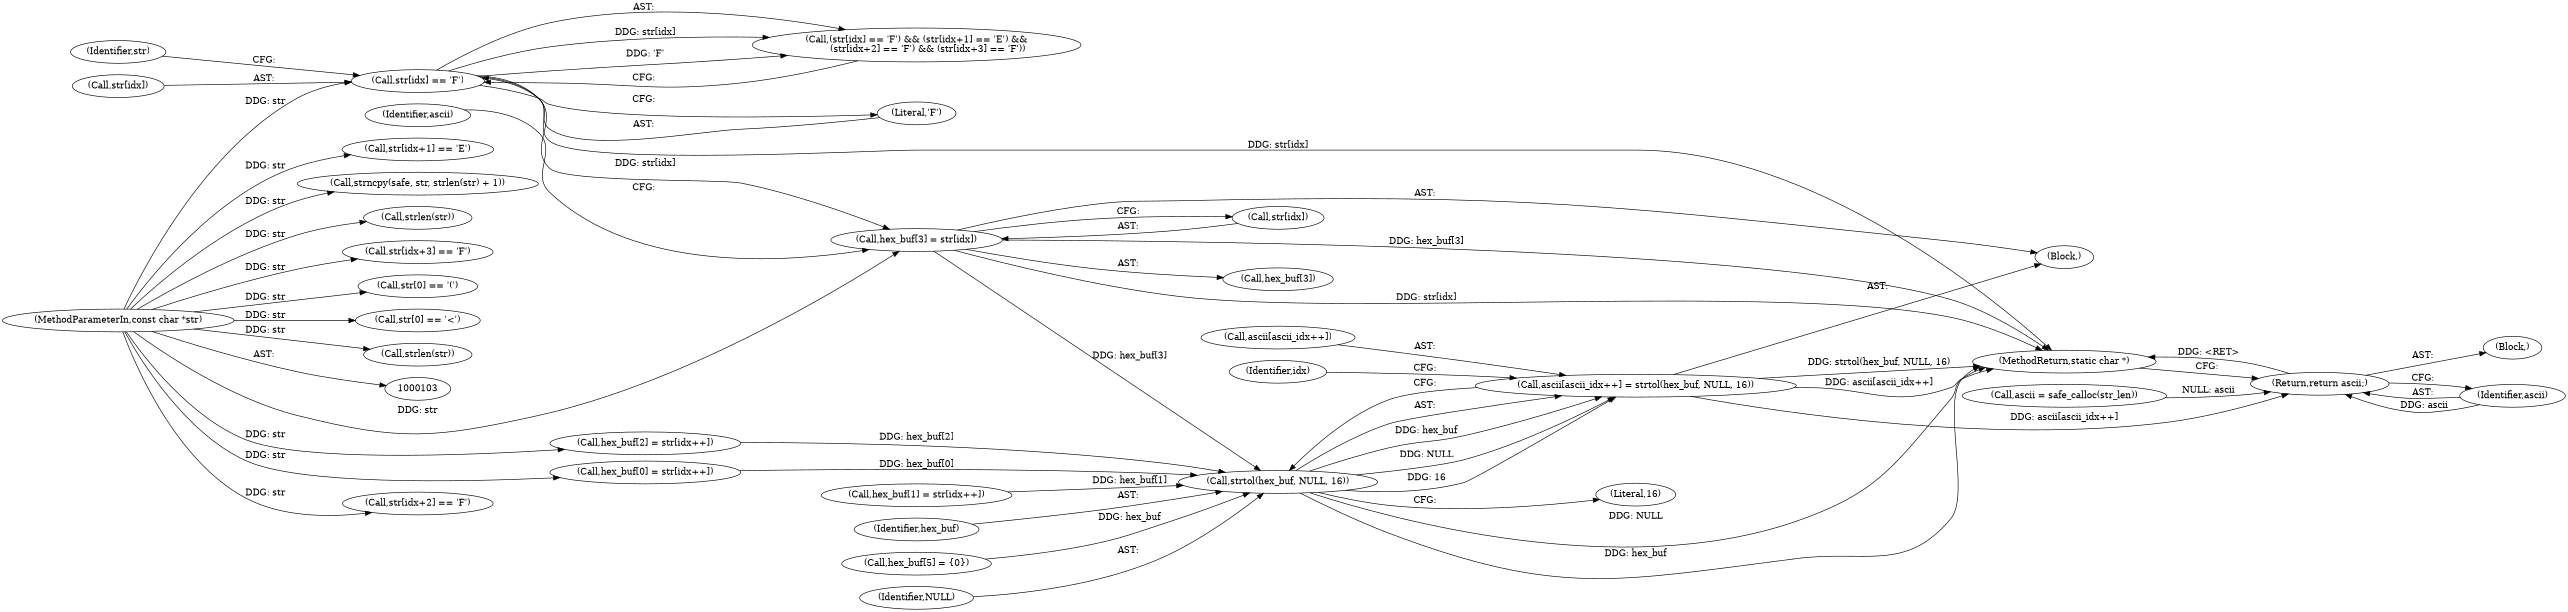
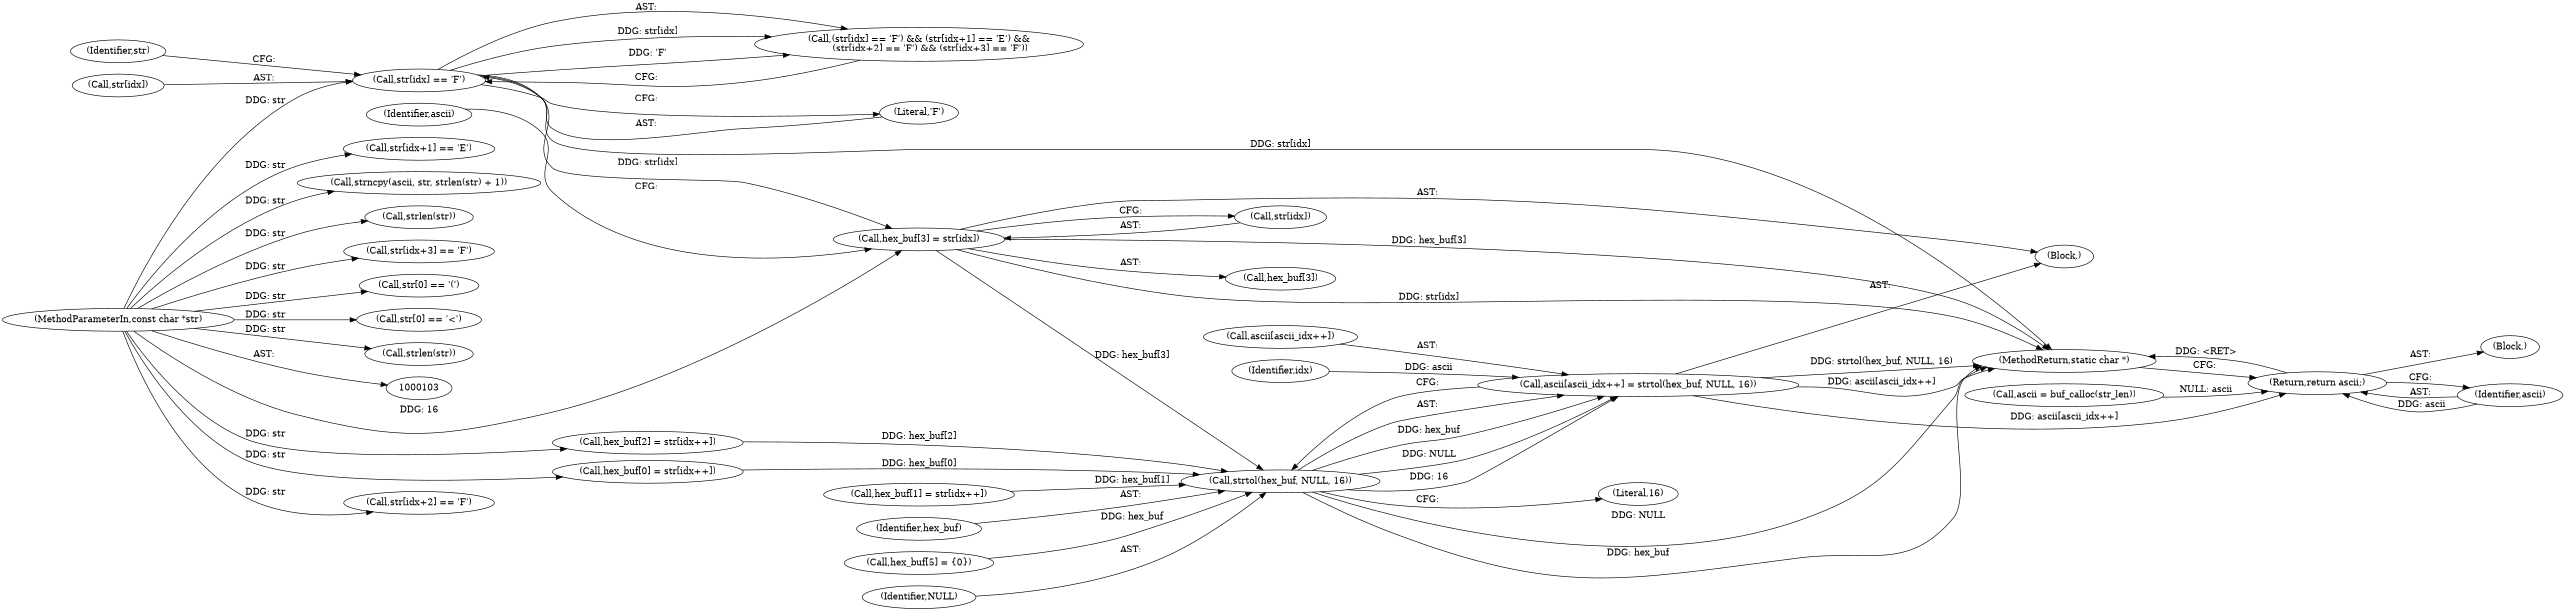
  digraph {
    rankdir=LR
    n1 [label="(Call,hex_buf[3] = str[idx])"]
    n2 [label="(Call,strtol(hex_buf, NULL, 16))"]
    n3 [label="(MethodReturn,static char *)"]
    n4 [label="(Block,)"]
    n5 [label="(Call,str[idx])"]
    n6 [label="(Call,hex_buf[3])"]
    n7 [label="(Call,ascii[ascii_idx++] = strtol(hex_buf, NULL, 16))"]
    n8 [label="(Literal,16)"]
    n9 [label="(Return,return ascii;)"]
    n10 [label="(Call,str[idx] == 'F')"]
    n11 [label="(Call,(str[idx] == 'F') && (str[idx+1] == 'E') &&\n        (str[idx+2] == 'F') && (str[idx+3] == 'F'))"]
    n12 [label="(Literal,'F')"]
    n13 [label="(MethodParameterIn,const char *str)"]
    n14 [label="(Call,str[idx+2] == 'F')"]
    n15 [label="(Call,str[idx+1] == 'E')"]
-   n16 [label="(Call,strncpy(safe, str, strlen(str) + 1))"]
+   n16 [label="(Call,strncpy(ascii, str, strlen(str) + 1))"]
    n17 [label="(Call,strlen(str))"]
    n18 [label="(Call,hex_buf[2] = str[idx++])"]
    n19 [label="(Call,str[idx+3] == 'F')"]
    n20 [label="(Call,hex_buf[0] = str[idx++])"]
    n21 [label="(Call,str[0] == '(')"]
    n22 [label="(Call,str[0] == '<')"]
    n23 [label="(Call,strlen(str))"]
    1000103
    n25 [label="(Call,hex_buf[1] = str[idx++])"]
    n26 [label="(Block,)"]
    n27 [label="(Identifier,ascii)"]
    n28 [label="(Identifier,hex_buf)"]
    n29 [label="(Call,ascii[ascii_idx++])"]
    n30 [label="(Identifier,str)"]
    n31 [label="(Call,hex_buf[5] = {0})"]
    n32 [label="(Identifier,ascii)"]
    n33 [label="(Identifier,NULL)"]
    n34 [label="(Identifier,idx)"]
-   n35 [label="(Call,ascii = safe_calloc(str_len))"]
+   n35 [label="(Call,ascii = buf_calloc(str_len))"]
    n36 [label="(Call,str[idx])"]
    n1 -> n2 [label="DDG: hex_buf[3]"]
    n1 -> n3 [label="DDG: hex_buf[3]"]
    n1 -> n3 [label="DDG: str[idx]"]
    n1 -> n4 [label="AST: "]
    n1 -> n5 [label="CFG: "]
    n1 -> n6 [label="AST: "]
    n2 -> n3 [label="DDG: NULL"]
    n2 -> n3 [label="DDG: hex_buf"]
    n2 -> n7 [label="AST: "]
    n2 -> n7 [label="DDG: hex_buf"]
    n2 -> n7 [label="DDG: NULL"]
    n2 -> n7 [label="DDG: 16"]
    n2 -> n8 [label="CFG: "]
    n3 -> n9 [label="CFG: "]
    n5 -> n1 [label="AST: "]
    n7 -> n2 [label="CFG: "]
    n7 -> n3 [label="DDG: strtol(hex_buf, NULL, 16)"]
    n7 -> n3 [label="DDG: ascii[ascii_idx++]"]
    n7 -> n4 [label="AST: "]
    n7 -> n9 [label="DDG: ascii[ascii_idx++]"]
    n9 -> n3 [label="DDG: <RET>"]
    n9 -> n26 [label="AST: "]
    n9 -> n27 [label="CFG: "]
    n10 -> n1 [label="DDG: str[idx]"]
    n10 -> n3 [label="DDG: str[idx]"]
    n10 -> n11 [label="AST: "]
    n10 -> n11 [label="DDG: str[idx]"]
    n10 -> n11 [label="DDG: 'F'"]
    n10 -> n12 [label="CFG: "]
    n11 -> n10 [label="CFG: "]
    n12 -> n10 [label="AST: "]
-   n13 -> n1 [label="DDG: str"]
+   n13 -> n1 [label="DDG: 16"]
    n13 -> n10 [label="DDG: str"]
    n13 -> n14 [label="DDG: str"]
    n13 -> n15 [label="DDG: str"]
    n13 -> n16 [label="DDG: str"]
    n13 -> n17 [label="DDG: str"]
    n13 -> n18 [label="DDG: str"]
    n13 -> n19 [label="DDG: str"]
    n13 -> n20 [label="DDG: str"]
    n13 -> n21 [label="DDG: str"]
    n13 -> n22 [label="DDG: str"]
    n13 -> n23 [label="DDG: str"]
    n13 -> 1000103 [label="AST: "]
    n18 -> n2 [label="DDG: hex_buf[2]"]
    n20 -> n2 [label="DDG: hex_buf[0]"]
    n25 -> n2 [label="DDG: hex_buf[1]"]
    n27 -> n9 [label="AST: "]
    n27 -> n9 [label="DDG: ascii"]
    n28 -> n2 [label="AST: "]
    n29 -> n7 [label="AST: "]
    n30 -> n10 [label="CFG: "]
    n31 -> n2 [label="DDG: hex_buf"]
    n32 -> n1 [label="CFG: "]
    n33 -> n2 [label="AST: "]
-   n34 -> n7 [label="CFG: "]
+   n34 -> n7 [label="DDG: ascii"]
    n35 -> n9 [label="NULL: ascii"]
    n36 -> n10 [label="AST: "]
  }
